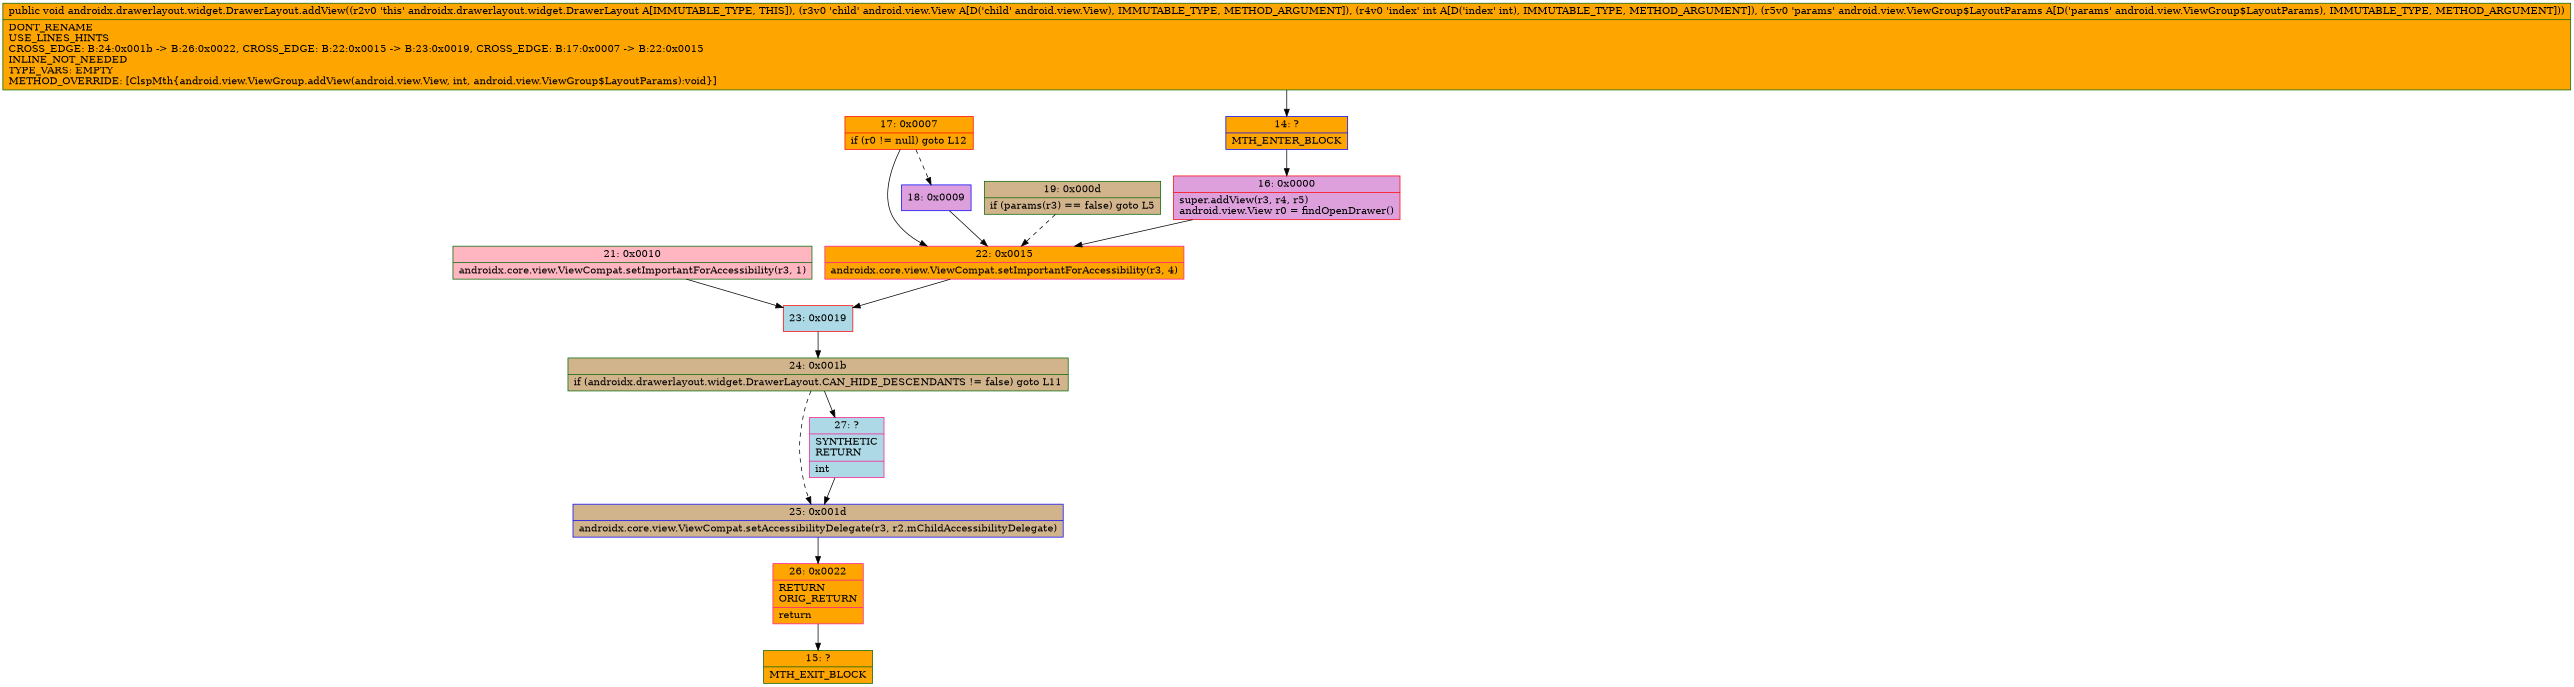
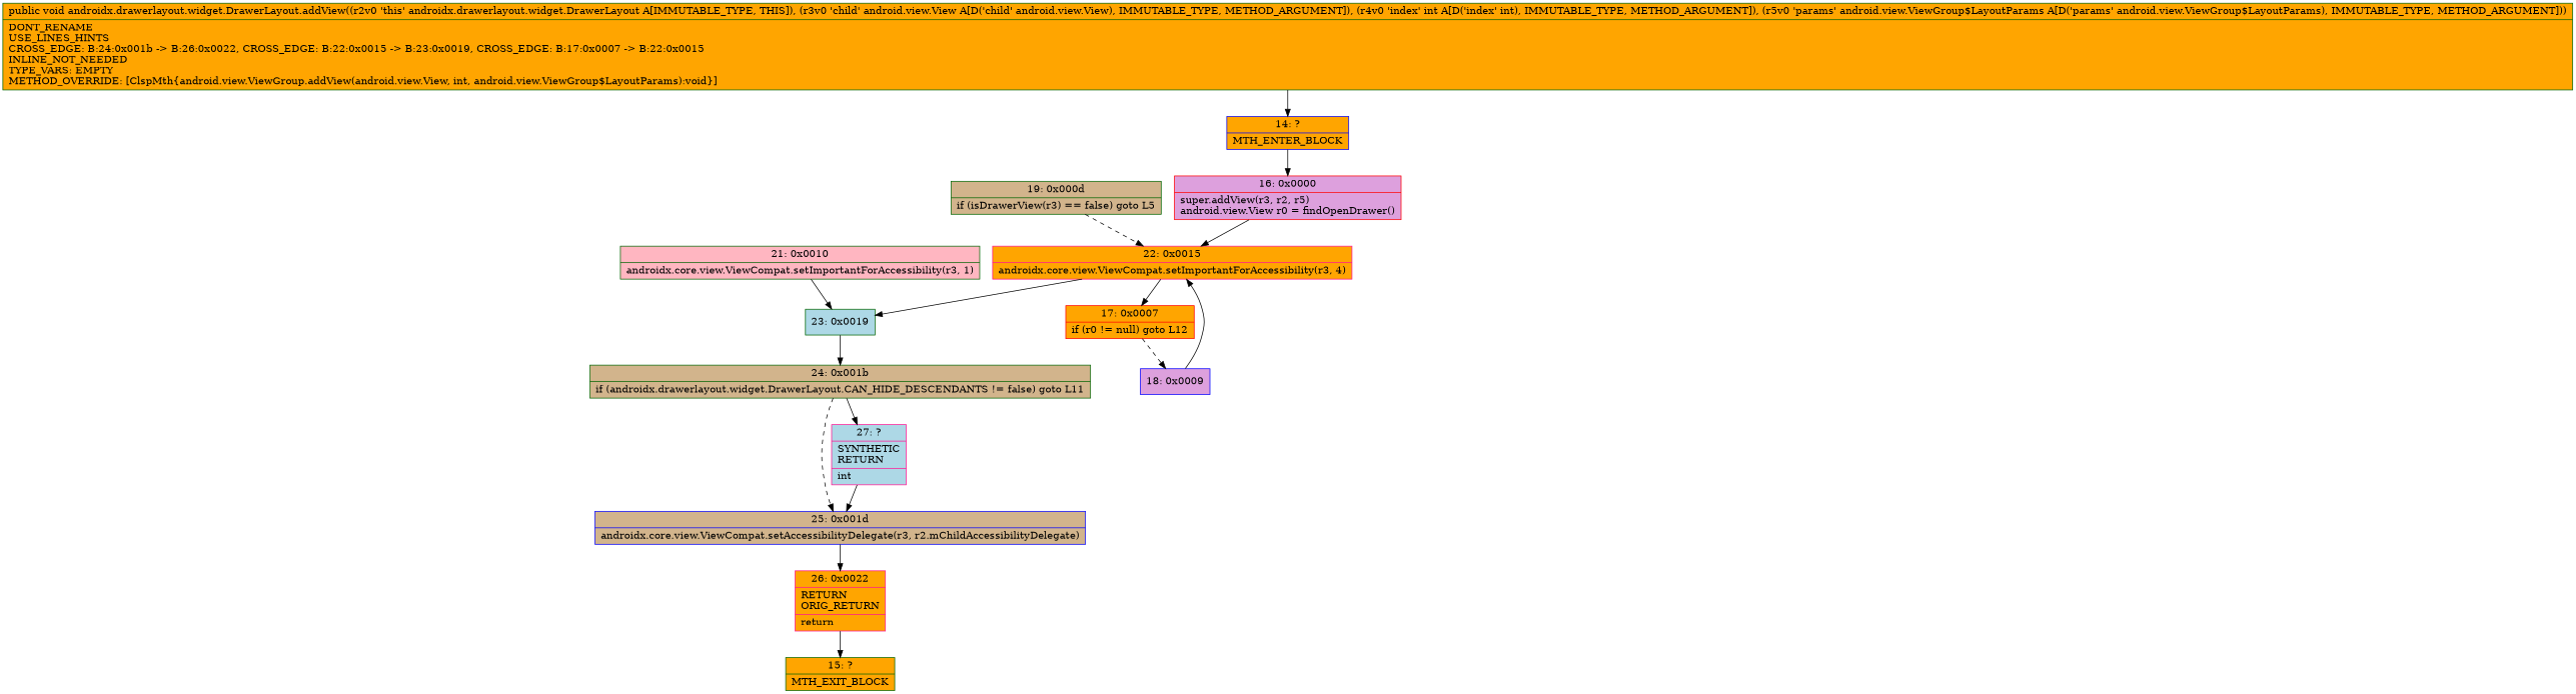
  digraph {
    fontname="DejaVu Serif"
    node [color=darkgreen fillcolor=orange fontname="DejaVu Serif" shape=record style=filled]
    edge [fontname="DejaVu Serif"]
    n1 [color=blue label="{14\:\ ?|MTH_ENTER_BLOCK\l}"]
-   n2 [color=red fillcolor=plum label="{16\:\ 0x0000|super.addView(r3, r4, r5)\landroid.view.View r0 = findOpenDrawer()\l}"]
+   n2 [color=red fillcolor=plum label="{16\:\ 0x0000|super.addView(r3, r2, r5)\landroid.view.View r0 = findOpenDrawer()\l}"]
    n3 [color=deeppink label="{22\:\ 0x0015|androidx.core.view.ViewCompat.setImportantForAccessibility(r3, 4)\l}"]
    n4 [color=red label="{17\:\ 0x0007|if (r0 != null) goto L12\l}"]
    n5 [color=blue fillcolor=plum label="{18\:\ 0x0009}"]
-   n6 [color=red fillcolor=lightblue label="{23\:\ 0x0019}"]
-   n7 [fillcolor=tan label="{19\:\ 0x000d|if (params(r3) == false) goto L5\l}"]
+   n6 [fillcolor=lightblue label="{23\:\ 0x0019}"]
+   n7 [fillcolor=tan label="{19\:\ 0x000d|if (isDrawerView(r3) == false) goto L5\l}"]
    n8 [fillcolor=lightpink label="{21\:\ 0x0010|androidx.core.view.ViewCompat.setImportantForAccessibility(r3, 1)\l}"]
    n9 [fillcolor=tan label="{24\:\ 0x001b|if (androidx.drawerlayout.widget.DrawerLayout.CAN_HIDE_DESCENDANTS != false) goto L11\l}"]
    n10 [color=blue fillcolor=tan label="{25\:\ 0x001d|androidx.core.view.ViewCompat.setAccessibilityDelegate(r3, r2.mChildAccessibilityDelegate)\l}"]
    n11 [color=deeppink fillcolor=lightblue label="{27\:\ ?|SYNTHETIC\lRETURN\l|int\l}"]
    n12 [color=deeppink label="{26\:\ 0x0022|RETURN\lORIG_RETURN\l|return\l}"]
    n13 [label="{15\:\ ?|MTH_EXIT_BLOCK\l}"]
    n14 [label="{public void androidx.drawerlayout.widget.DrawerLayout.addView((r2v0 'this' androidx.drawerlayout.widget.DrawerLayout A[IMMUTABLE_TYPE, THIS]), (r3v0 'child' android.view.View A[D('child' android.view.View), IMMUTABLE_TYPE, METHOD_ARGUMENT]), (r4v0 'index' int A[D('index' int), IMMUTABLE_TYPE, METHOD_ARGUMENT]), (r5v0 'params' android.view.ViewGroup$LayoutParams A[D('params' android.view.ViewGroup$LayoutParams), IMMUTABLE_TYPE, METHOD_ARGUMENT]))  | DONT_RENAME\lUSE_LINES_HINTS\lCROSS_EDGE: B:24:0x001b \-\> B:26:0x0022, CROSS_EDGE: B:22:0x0015 \-\> B:23:0x0019, CROSS_EDGE: B:17:0x0007 \-\> B:22:0x0015\lINLINE_NOT_NEEDED\lTYPE_VARS: EMPTY\lMETHOD_OVERRIDE: [ClspMth\{android.view.ViewGroup.addView(android.view.View, int, android.view.ViewGroup$LayoutParams):void\}]\l}"]
    n1 -> n2
    n2 -> n3
    n3 -> n6
-   n4 -> n3
+   n3 -> n4
    n4 -> n5 [style=dashed]
    n5 -> n3
    n6 -> n9
    n7 -> n3 [style=dashed]
    n8 -> n6
    n9 -> n10 [style=dashed]
    n9 -> n11
    n10 -> n12
    n11 -> n10
    n12 -> n13
    n14 -> n1
  }
